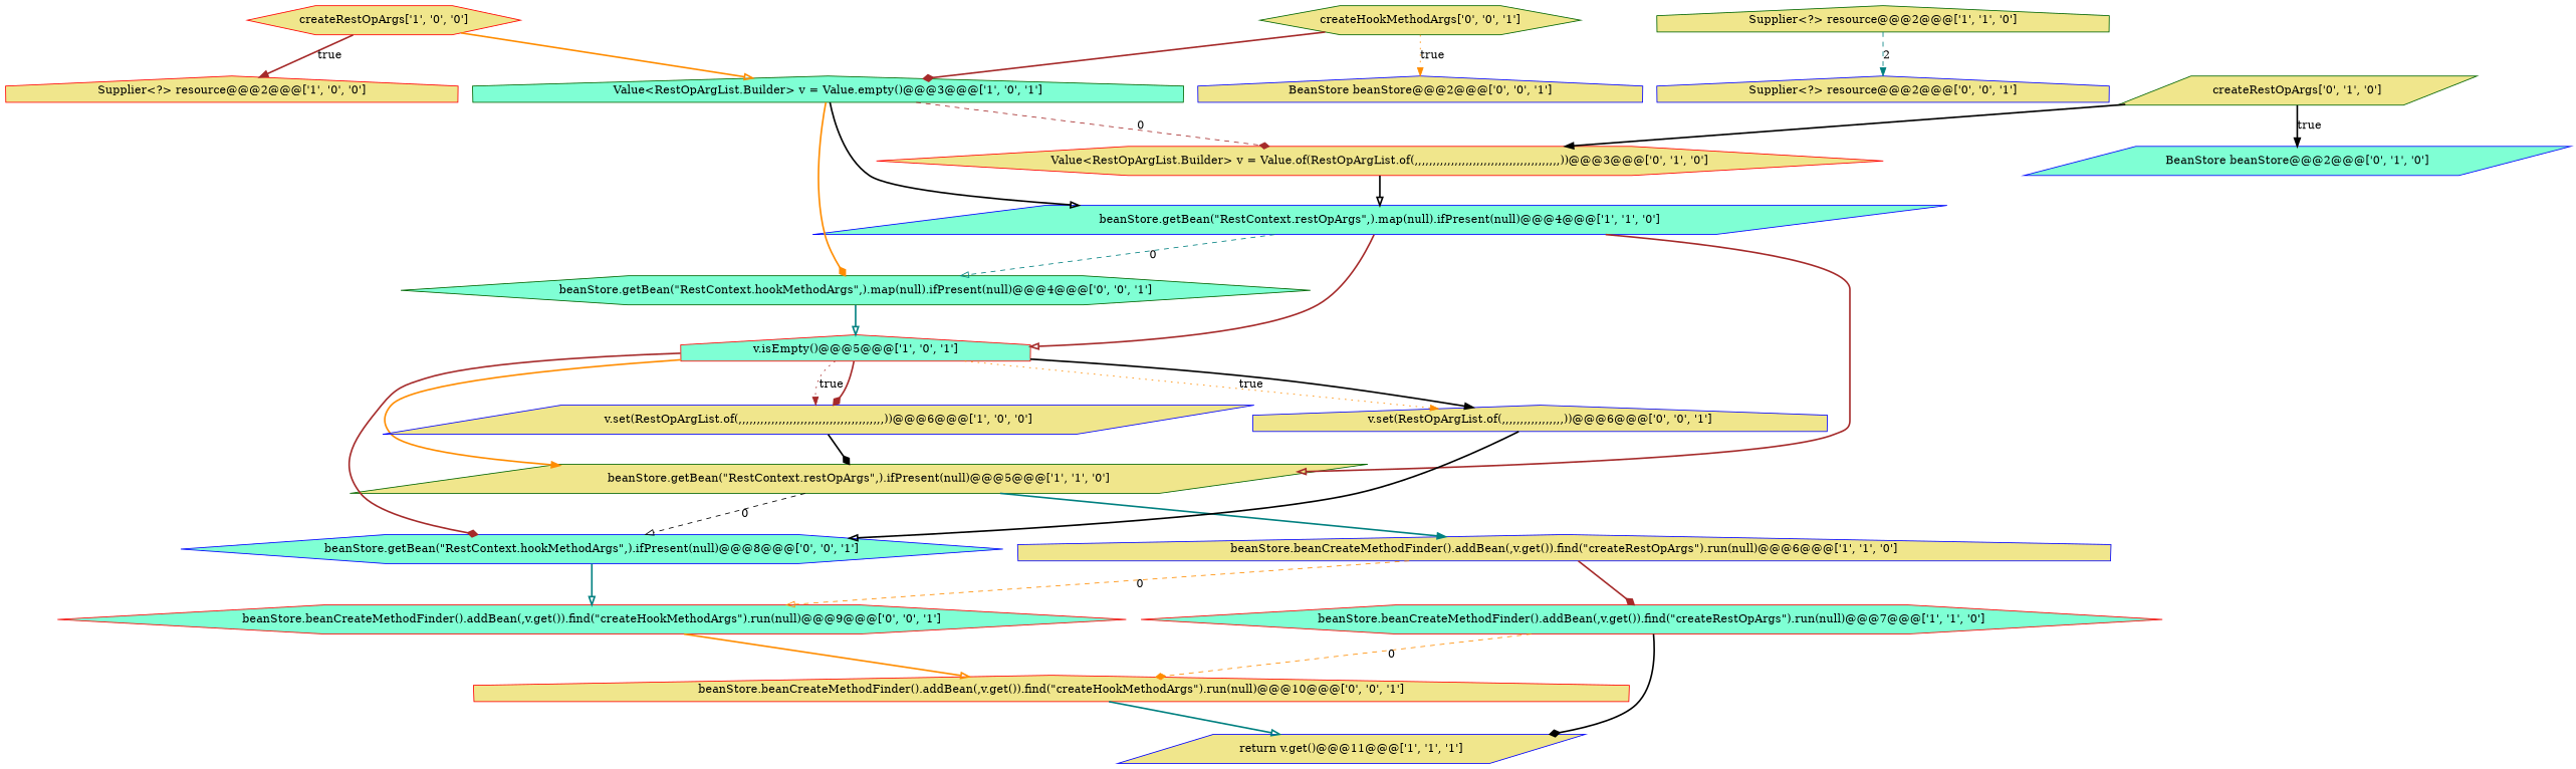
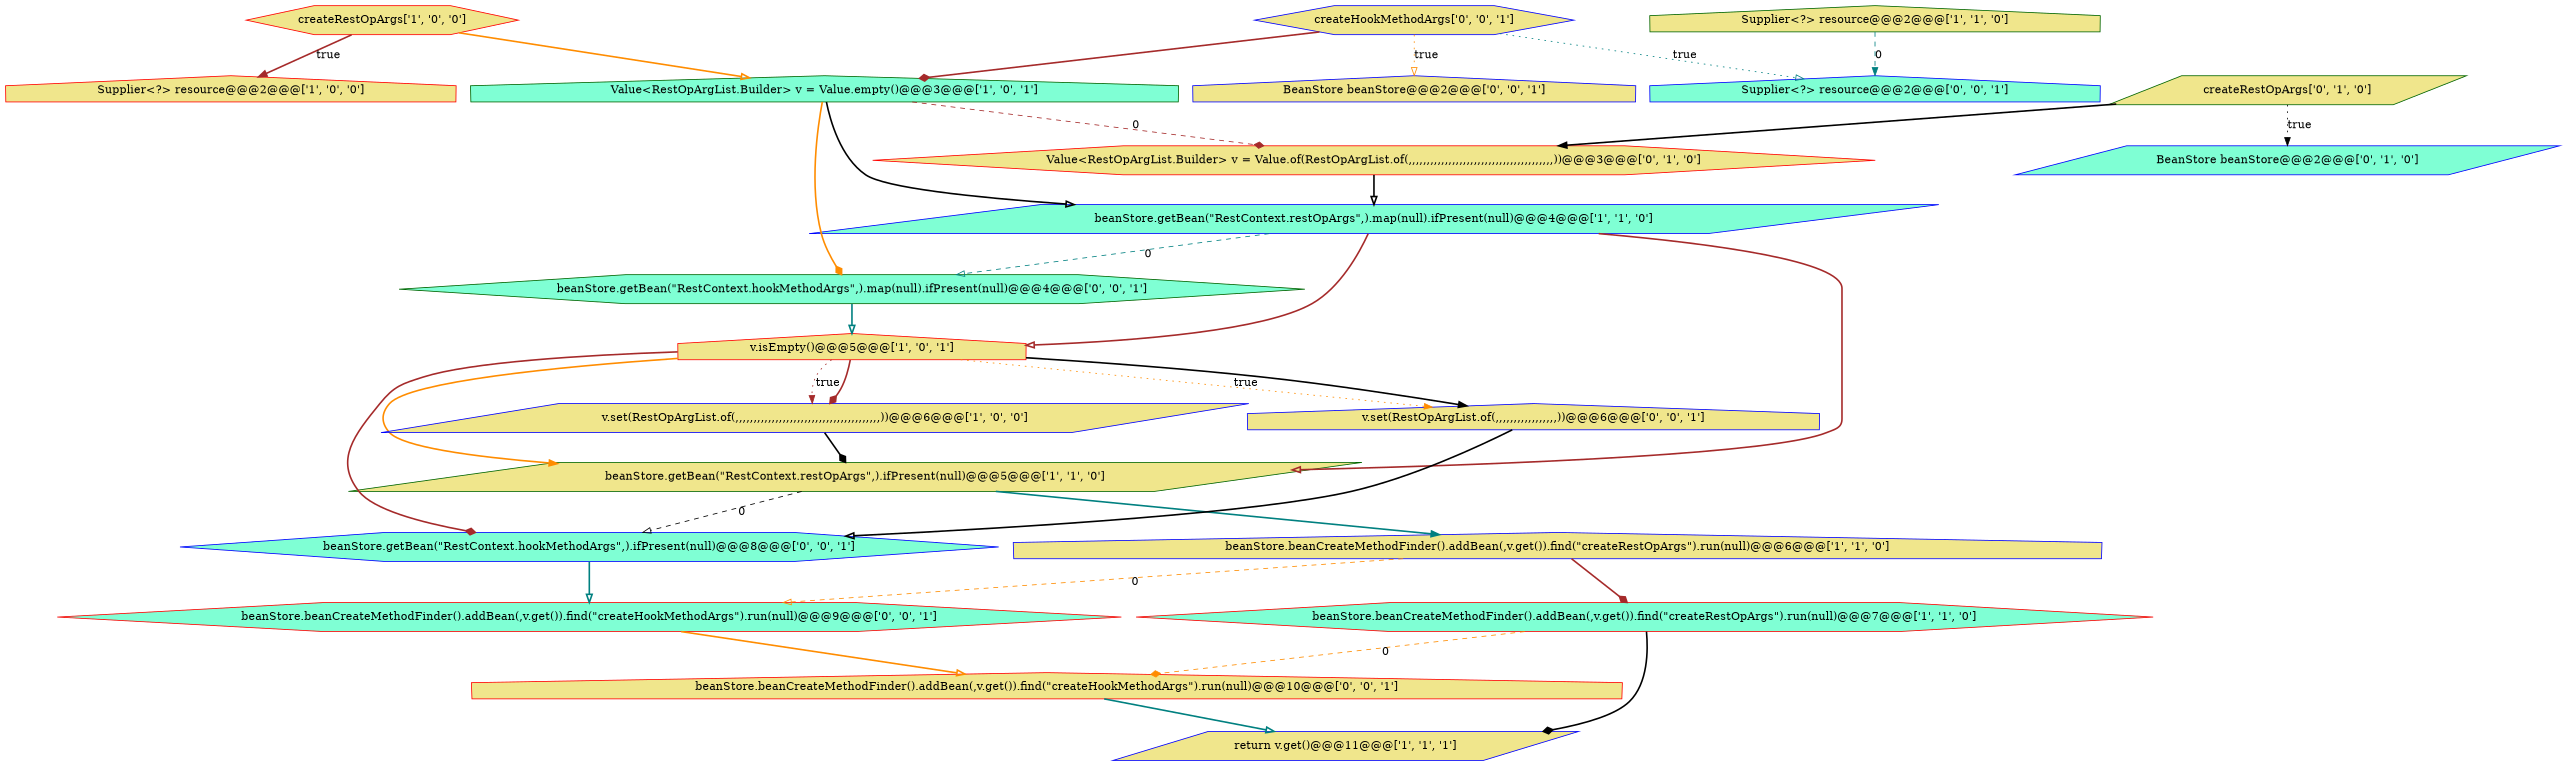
  digraph {
    node [color=blue fillcolor=khaki shape=house style=filled]
    edge [arrowhead=onormal color=black style=bold]
    n1 [color=red label="Value<RestOpArgList.Builder> v = Value.of(RestOpArgList.of(,,,,,,,,,,,,,,,,,,,,,,,,,,,,,,,,,,,,,,,,))@@@3@@@['0', '1', '0']" shape=hexagon]
    n2 [fillcolor=aquamarine label="beanStore.getBean(\"RestContext.restOpArgs\",).map(null).ifPresent(null)@@@4@@@['1', '1', '0']" shape=parallelogram]
    n3 [color=darkgreen label="beanStore.getBean(\"RestContext.restOpArgs\",).ifPresent(null)@@@5@@@['1', '1', '0']" shape=parallelogram]
    n4 [color=darkgreen fillcolor=aquamarine label="beanStore.getBean(\"RestContext.hookMethodArgs\",).map(null).ifPresent(null)@@@4@@@['0', '0', '1']" shape=hexagon]
-   n5 [color=red fillcolor=aquamarine label="v.isEmpty()@@@5@@@['1', '0', '1']"]
+   n5 [color=red label="v.isEmpty()@@@5@@@['1', '0', '1']"]
    n6 [fillcolor=aquamarine label="beanStore.getBean(\"RestContext.hookMethodArgs\",).ifPresent(null)@@@8@@@['0', '0', '1']" shape=hexagon]
    n7 [label="beanStore.beanCreateMethodFinder().addBean(,v.get()).find(\"createRestOpArgs\").run(null)@@@6@@@['1', '1', '0']"]
    n8 [color=red fillcolor=aquamarine label="beanStore.beanCreateMethodFinder().addBean(,v.get()).find(\"createHookMethodArgs\").run(null)@@@9@@@['0', '0', '1']" shape=hexagon]
    n9 [color=red fillcolor=aquamarine label="beanStore.beanCreateMethodFinder().addBean(,v.get()).find(\"createRestOpArgs\").run(null)@@@7@@@['1', '1', '0']" shape=hexagon]
    n10 [color=red label="Supplier<?> resource@@@2@@@['1', '0', '0']"]
    n11 [color=darkgreen label="createRestOpArgs['0', '1', '0']" shape=parallelogram]
    n12 [fillcolor=aquamarine label="BeanStore beanStore@@@2@@@['0', '1', '0']" shape=parallelogram]
    n13 [color=darkgreen label="Supplier<?> resource@@@2@@@['1', '1', '0']"]
-   n14 [label="Supplier<?> resource@@@2@@@['0', '0', '1']"]
+   n14 [fillcolor=aquamarine label="Supplier<?> resource@@@2@@@['0', '0', '1']"]
    n15 [color=red label="beanStore.beanCreateMethodFinder().addBean(,v.get()).find(\"createHookMethodArgs\").run(null)@@@10@@@['0', '0', '1']"]
    n16 [label="return v.get()@@@11@@@['1', '1', '1']" shape=parallelogram]
    n17 [label="v.set(RestOpArgList.of(,,,,,,,,,,,,,,,,,,,,,,,,,,,,,,,,,,,,,,,,))@@@6@@@['1', '0', '0']" shape=parallelogram]
    n18 [color=darkgreen fillcolor=aquamarine label="Value<RestOpArgList.Builder> v = Value.empty()@@@3@@@['1', '0', '1']"]
    n19 [label="BeanStore beanStore@@@2@@@['0', '0', '1']"]
    n20 [label="v.set(RestOpArgList.of(,,,,,,,,,,,,,,,,,))@@@6@@@['0', '0', '1']"]
    n21 [color=red label="createRestOpArgs['1', '0', '0']" shape=hexagon]
-   n22 [color=darkgreen label="createHookMethodArgs['0', '0', '1']" shape=hexagon]
+   n22 [label="createHookMethodArgs['0', '0', '1']" shape=hexagon]
    n1 -> n2
    n2 -> n3 [color=brown]
    n2 -> n4 [color=teal label=0 style=dashed]
    n2 -> n5 [color=brown]
    n3 -> n6 [label=0 style=dashed]
    n3 -> n7 [arrowhead=normal color=teal]
    n4 -> n5 [color=teal]
    n5 -> n3 [arrowhead=normal color=darkorange]
    n5 -> n6 [arrowhead=diamond color=brown]
    n5 -> n17 [arrowhead=normal color=brown label=true style=dotted]
    n5 -> n17 [arrowhead=diamond color=brown]
    n5 -> n20 [arrowhead=normal color=darkorange label=true style=dotted]
    n5 -> n20 [arrowhead=normal]
    n6 -> n8 [color=teal]
    n7 -> n8 [color=darkorange label=0 style=dashed]
    n7 -> n9 [arrowhead=diamond color=brown]
    n8 -> n15 [color=darkorange]
    n9 -> n15 [arrowhead=diamond color=darkorange label=0 style=dashed]
    n9 -> n16 [arrowhead=diamond]
    n11 -> n1 [arrowhead=normal]
-   n11 -> n12 [arrowhead=normal label=true]
-   n13 -> n14 [arrowhead=normal color=teal label=2 style=dashed]
+   n11 -> n12 [arrowhead=normal label=true style=dotted]
+   n13 -> n14 [arrowhead=normal color=teal label=0 style=dashed]
    n15 -> n16 [color=teal]
    n17 -> n3 [arrowhead=diamond]
    n18 -> n1 [arrowhead=diamond color=brown label=0 style=dashed]
    n18 -> n2
    n18 -> n4 [arrowhead=diamond color=darkorange]
    n20 -> n6
    n21 -> n10 [arrowhead=normal color=brown label=true]
    n21 -> n18 [color=darkorange]
+   n22 -> n14 [color=teal label=true style=dotted]
    n22 -> n18 [arrowhead=diamond color=brown]
-   n22 -> n19 [arrowhead=normal color=darkorange label=true style=dotted]
+   n22 -> n19 [color=darkorange label=true style=dotted]
  }
